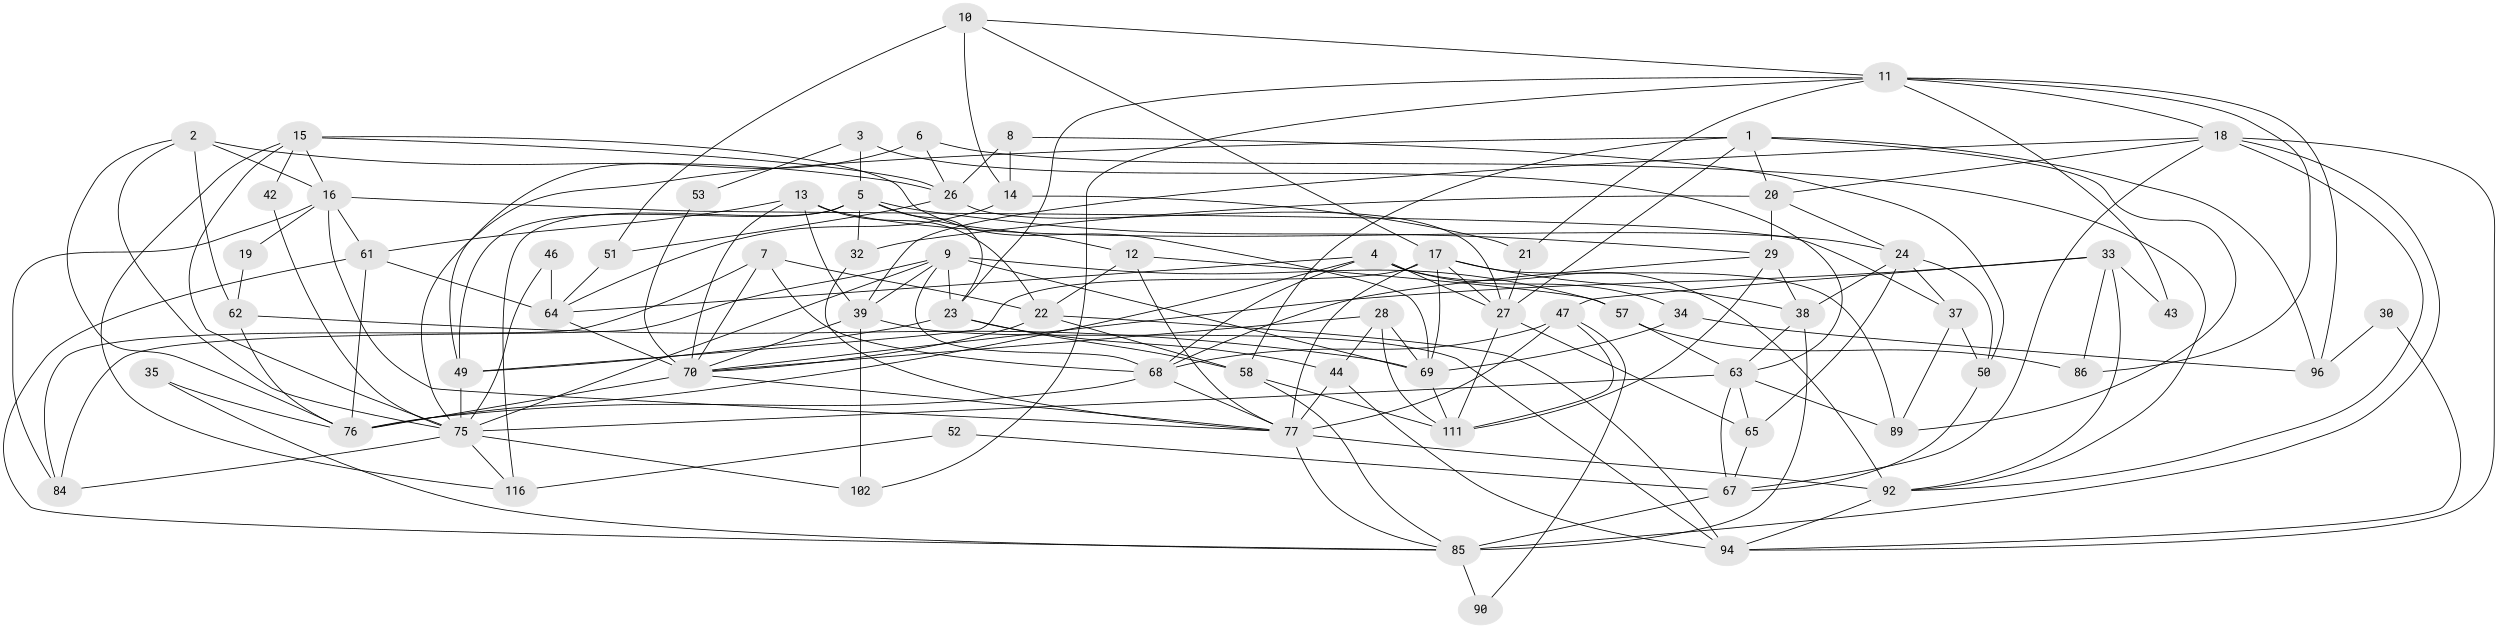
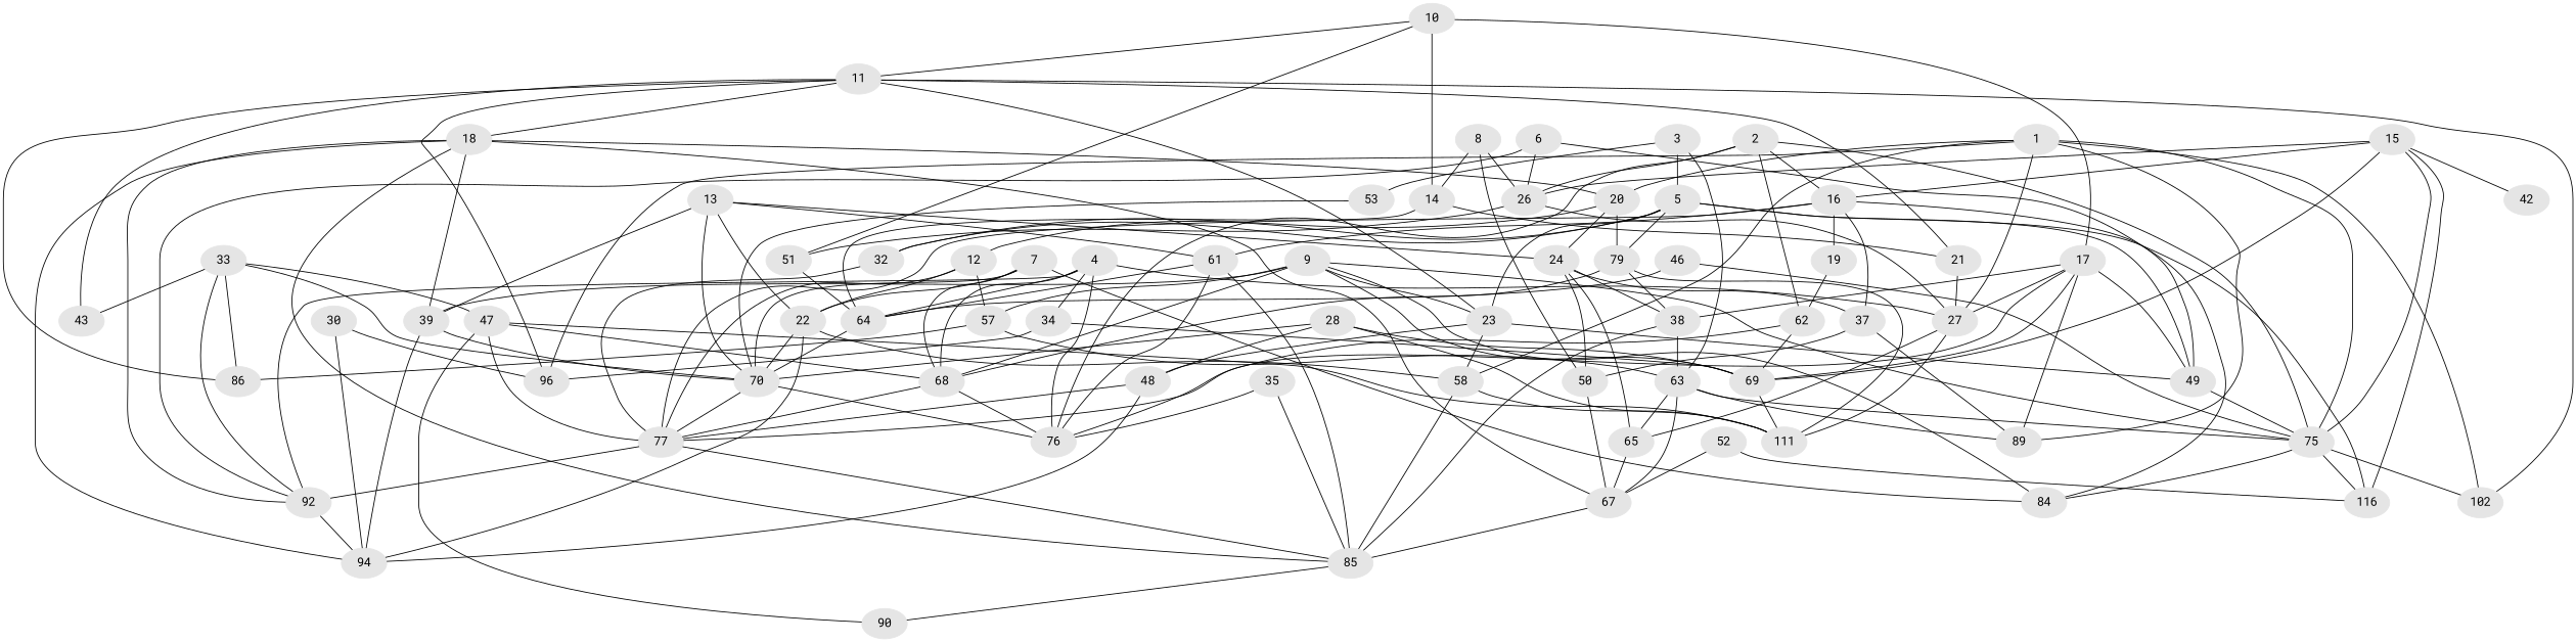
  graph {
    fontname="Roboto Mono"
    node [color=gray90 fontname="Roboto Mono" style=filled]
    edge [fontname="Roboto Mono"]
    1 [super="+78"]
    20 [super="+55"]
    27 [super="+82"]
    58 [super="+101"]
    75 [super="+97"]
    89
    96
    102
    11 [super="+45"]
    23 [super="+112"]
    43
    18 [super="+80"]
    21 [super="+56"]
    86
-   29 [super="+74"]
+   29 [super="+74" label=79]
    32 [super="+36"]
    24 [super="+73"]
    65
    111
    85 [super="+100"]
    116
    84 [super="+106"]
    2 [super="+109"]
    16 [super="+99"]
    26 [super="+54"]
    62 [super="+93"]
    76 [super="+81"]
    77 [super="+98"]
    61 [super="+107"]
    19
    37 [super="+104"]
    51
    69 [super="+87"]
    5 [super="+88"]
    12 [super="+59"]
    49 [super="+66"]
    3
    53 [super="+114"]
    63 [super="+110"]
    70 [super="+72"]
    67 [super="+83"]
    4 [super="+31"]
    34
    64 [super="+79"]
    68 [super="+108"]
    92 [super="+103"]
    94 [super="+95"]
    22 [super="+60"]
    57
-   48 [label=44]
+   48
    38 [super="+44"]
    6
    7 [super="+105"]
    8 [super="+25"]
    14
    50
    9 [super="+115"]
    39
    10 [super="+40"]
    17 [super="+41"]
    13 [super="+71"]
    15 [super="+91"]
    42
    90
    28
    30
    33 [super="+113"]
    47
    35
    46
    52
    1 -- 20
    1 -- 27
    1 -- 58
    1 -- 75
    1 -- 89
    1 -- 96
-   39 -- 102
+   1 -- 102
    20 -- 29
    20 -- 32
    20 -- 24
    27 -- 65
    27 -- 111
    58 -- 111
    58 -- 85
    75 -- 102
    75 -- 116
    75 -- 84
    11 -- 96
    11 -- 102
    11 -- 23
    11 -- 43
    11 -- 18
    11 -- 21
    11 -- 86
    23 -- 58
    23 -- 49
    23 -- 48
    18 -- 20
    18 -- 85
    18 -- 67
    18 -- 92
    18 -- 94
    18 -- 39
    21 -- 27
    29 -- 111
    29 -- 68
    29 -- 38
    32 -- 77
    24 -- 65
    24 -- 37
    24 -- 38
    24 -- 50
    65 -- 67
    85 -- 90
    2 -- 75
    2 -- 16
    2 -- 26
    2 -- 62
    2 -- 76
    16 -- 84
    16 -- 77
    16 -- 61
    16 -- 19
    16 -- 37
    26 -- 27
    26 -- 51
    62 -- 76
    62 -- 69
    77 -- 85
    77 -- 92 [weight=2]
    61 -- 85
    61 -- 76
    61 -- 64
    19 -- 62
    37 -- 89
    37 -- 50
    51 -- 64
    69 -- 111
    5 -- 23
    5 -- 29
    5 -- 32
    5 -- 116
    5 -- 12
    5 -- 49
    12 -- 77
    12 -- 22 [weight=2]
    12 -- 57
    49 -- 75
    3 -- 5
    3 -- 53
    3 -- 63
    53 -- 70
    63 -- 75
    63 -- 89
    63 -- 65
    63 -- 67
    70 -- 76 [weight=2]
    70 -- 77
    67 -- 85
    4 -- 27
    4 -- 76
    4 -- 34
    4 -- 64
    4 -- 68
    4 -- 92
    34 -- 96
    34 -- 69
    64 -- 70
    68 -- 76
    68 -- 77
    92 -- 94
    22 -- 58
    22 -- 70
    22 -- 94
    57 -- 86
    57 -- 63
    48 -- 77
    48 -- 94
    38 -- 85 [weight=2]
    38 -- 63
    6 -- 26
    6 -- 49
    6 -- 92
    7 -- 84
    7 -- 70
    7 -- 68
    7 -- 22
    8 -- 26
    8 -- 14
    8 -- 50
    14 -- 21
    14 -- 64
    50 -- 67
    9 -- 75
    9 -- 23
    9 -- 84
    9 -- 69
    9 -- 68
    9 -- 57
    9 -- 39
    39 -- 70
    39 -- 94
    10 -- 11
    10 -- 51
    10 -- 14 [weight=2]
    10 -- 17
    17 -- 27
    17 -- 89
    17 -- 77
    17 -- 69
    17 -- 49
    17 -- 38
    13 -- 24
    13 -- 61
    13 -- 70
    13 -- 22
    13 -- 39
    15 -- 75
    15 -- 116
    15 -- 16
    15 -- 26
    15 -- 69
    15 -- 42
-   42 -- 75
    28 -- 111
    28 -- 69
    28 -- 70
    28 -- 48
    30 -- 96
    30 -- 94
    33 -- 43
    33 -- 86
    33 -- 70
    33 -- 92
    33 -- 47
    47 -- 111
    47 -- 77
    47 -- 68
    47 -- 90
    35 -- 85
    35 -- 76
    46 -- 75
    46 -- 64
    52 -- 116
    52 -- 67
  }
